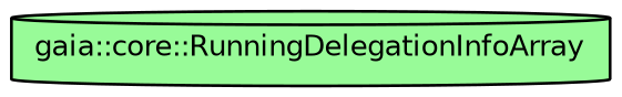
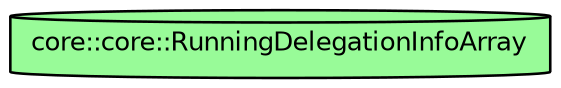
  digraph {
    rankdir=LR
-   n1 [color=black fillcolor=palegreen fontname=Helvetica fontsize=10 height=0.2 label="gaia::core::RunningDelegationInfoArray" shape=cylinder style=filled width=0.4]
+   n1 [color=black fillcolor=palegreen fontname=Helvetica fontsize=10 height=0.2 label="core::core::RunningDelegationInfoArray" shape=cylinder style=filled width=0.4]
  }
